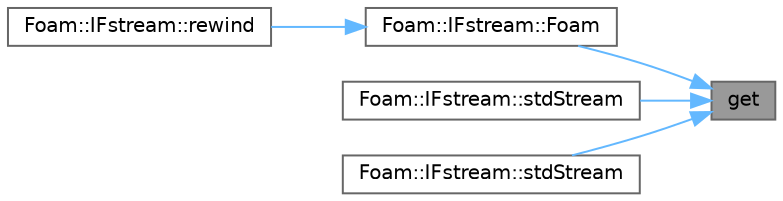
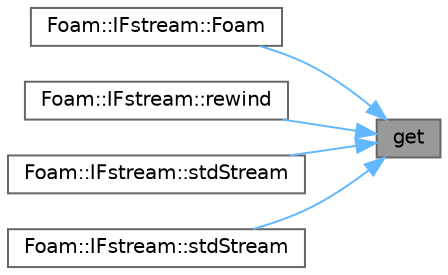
  digraph {
    rankdir=RL
    node [color=grey40 fillcolor=white fontname=Helvetica fontsize=10 shape=box style=filled]
    edge [color=steelblue1 dir=back fontname=Helvetica fontsize=10 labelfontname=Helvetica labelfontsize=10 style=solid]
    n1 [color=gray40 fillcolor=grey60 fontcolor=black height=0.2 label=get width=0.4]
    n2 [height=0.2 label="Foam::IFstream::Foam" width=0.4]
    n3 [height=0.2 label="Foam::IFstream::rewind" width=0.4]
    n4 [height=0.2 label="Foam::IFstream::stdStream" width=0.4]
    n5 [height=0.2 label="Foam::IFstream::stdStream" width=0.4]
    n1 -> n2
-   n2 -> n3
+   n1 -> n3
    n1 -> n4
    n1 -> n5
  }
